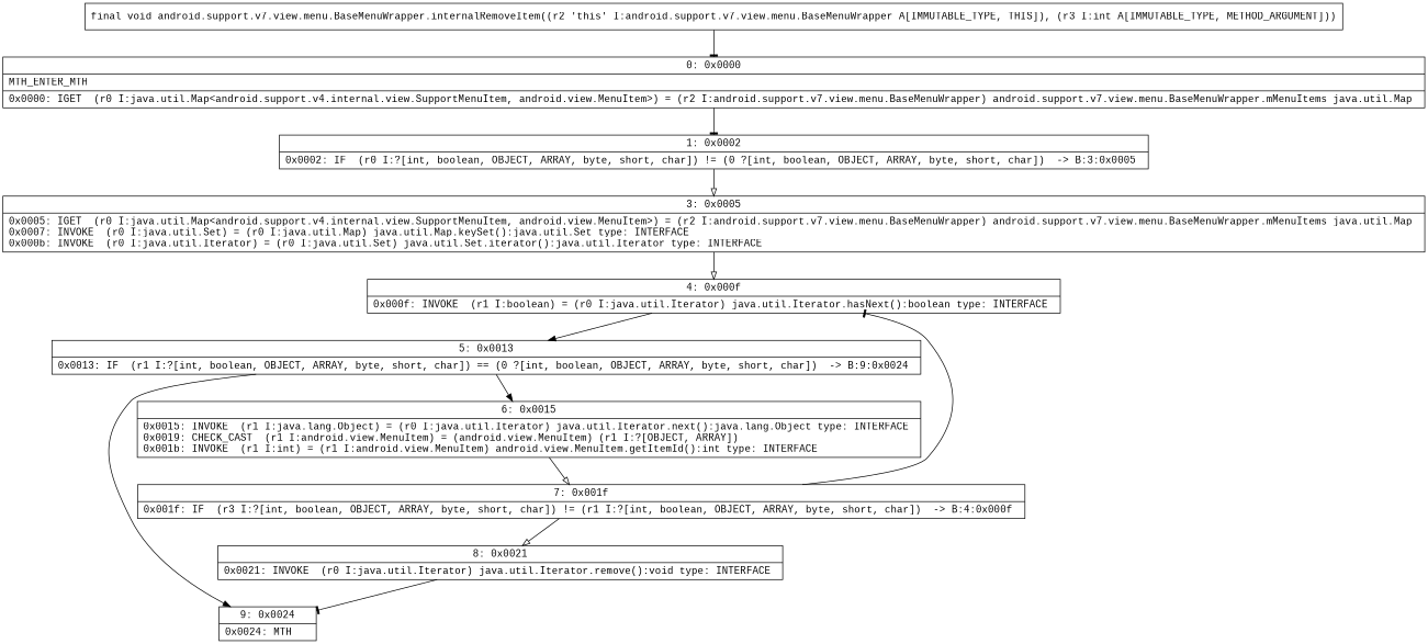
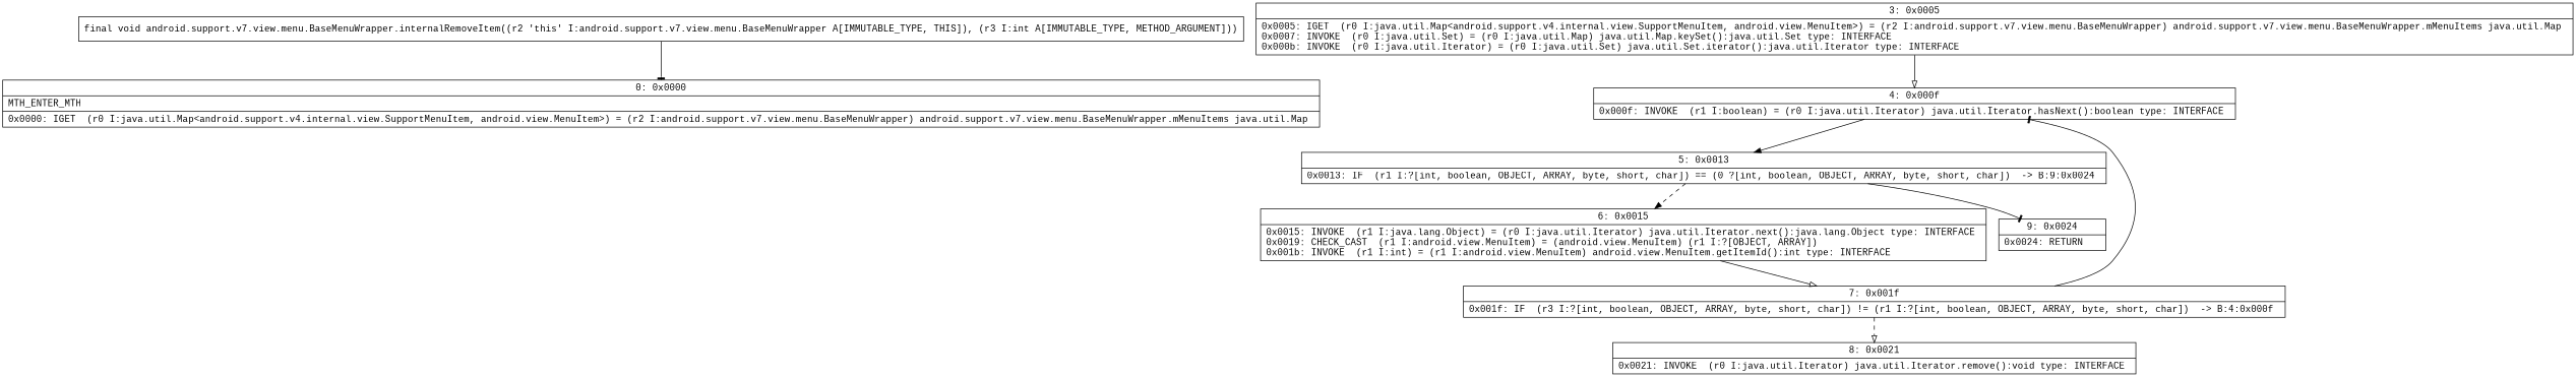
  digraph {
    fontname="Liberation Mono"
    node [fontname="Liberation Mono" shape=record]
    edge [arrowhead=tee fontname="Liberation Mono"]
    n1 [label="{0\:\ 0x0000|MTH_ENTER_MTH\l|0x0000: IGET  (r0 I:java.util.Map\<android.support.v4.internal.view.SupportMenuItem, android.view.MenuItem\>) = (r2 I:android.support.v7.view.menu.BaseMenuWrapper) android.support.v7.view.menu.BaseMenuWrapper.mMenuItems java.util.Map \l}"]
-   n2 [label="{1\:\ 0x0002|0x0002: IF  (r0 I:?[int, boolean, OBJECT, ARRAY, byte, short, char]) != (0 ?[int, boolean, OBJECT, ARRAY, byte, short, char])  \-\> B:3:0x0005 \l}"]
    n3 [label="{3\:\ 0x0005|0x0005: IGET  (r0 I:java.util.Map\<android.support.v4.internal.view.SupportMenuItem, android.view.MenuItem\>) = (r2 I:android.support.v7.view.menu.BaseMenuWrapper) android.support.v7.view.menu.BaseMenuWrapper.mMenuItems java.util.Map \l0x0007: INVOKE  (r0 I:java.util.Set) = (r0 I:java.util.Map) java.util.Map.keySet():java.util.Set type: INTERFACE \l0x000b: INVOKE  (r0 I:java.util.Iterator) = (r0 I:java.util.Set) java.util.Set.iterator():java.util.Iterator type: INTERFACE \l}"]
    n4 [label="{4\:\ 0x000f|0x000f: INVOKE  (r1 I:boolean) = (r0 I:java.util.Iterator) java.util.Iterator.hasNext():boolean type: INTERFACE \l}"]
    n5 [label="{5\:\ 0x0013|0x0013: IF  (r1 I:?[int, boolean, OBJECT, ARRAY, byte, short, char]) == (0 ?[int, boolean, OBJECT, ARRAY, byte, short, char])  \-\> B:9:0x0024 \l}"]
    n6 [label="{6\:\ 0x0015|0x0015: INVOKE  (r1 I:java.lang.Object) = (r0 I:java.util.Iterator) java.util.Iterator.next():java.lang.Object type: INTERFACE \l0x0019: CHECK_CAST  (r1 I:android.view.MenuItem) = (android.view.MenuItem) (r1 I:?[OBJECT, ARRAY]) \l0x001b: INVOKE  (r1 I:int) = (r1 I:android.view.MenuItem) android.view.MenuItem.getItemId():int type: INTERFACE \l}"]
-   n7 [label="{9\:\ 0x0024|0x0024: MTH   \l}"]
+   n7 [label="{9\:\ 0x0024|0x0024: RETURN   \l}"]
    n8 [label="{7\:\ 0x001f|0x001f: IF  (r3 I:?[int, boolean, OBJECT, ARRAY, byte, short, char]) != (r1 I:?[int, boolean, OBJECT, ARRAY, byte, short, char])  \-\> B:4:0x000f \l}"]
    n9 [label="{8\:\ 0x0021|0x0021: INVOKE  (r0 I:java.util.Iterator) java.util.Iterator.remove():void type: INTERFACE \l}"]
    n10 [label="{final void android.support.v7.view.menu.BaseMenuWrapper.internalRemoveItem((r2 'this' I:android.support.v7.view.menu.BaseMenuWrapper A[IMMUTABLE_TYPE, THIS]), (r3 I:int A[IMMUTABLE_TYPE, METHOD_ARGUMENT])) }"]
-   n1 -> n2
-   n2 -> n3 [arrowhead=onormal]
    n3 -> n4 [arrowhead=onormal]
    n4 -> n5 [arrowhead=normal]
-   n5 -> n6 [arrowhead=normal style=solid]
-   n5 -> n7 [arrowhead=normal]
+   n5 -> n6 [arrowhead=normal style=dashed]
+   n5 -> n7
    n6 -> n8 [arrowhead=onormal]
    n8 -> n4
-   n8 -> n9 [arrowhead=onormal style=solid]
-   n9 -> n7
+   n8 -> n9 [arrowhead=onormal style=dashed]
    n10 -> n1
  }
